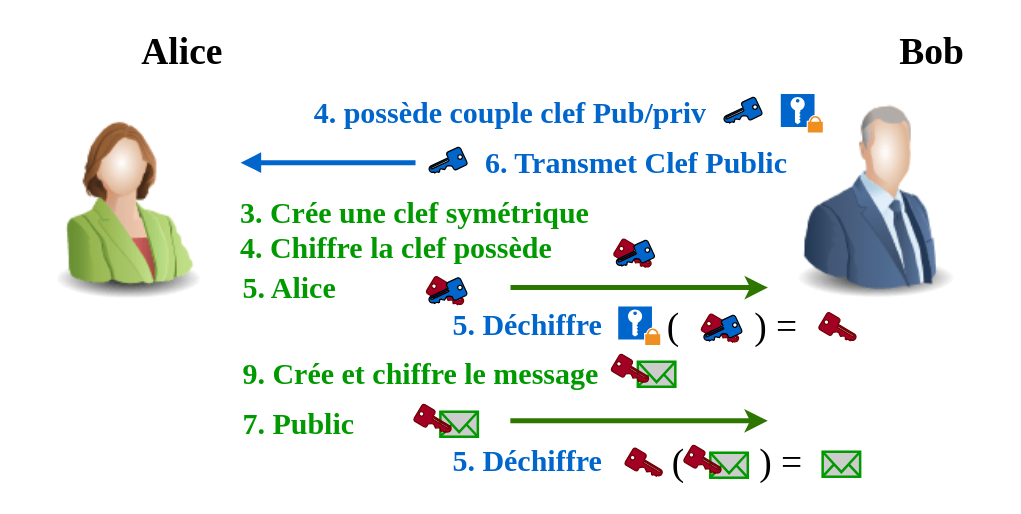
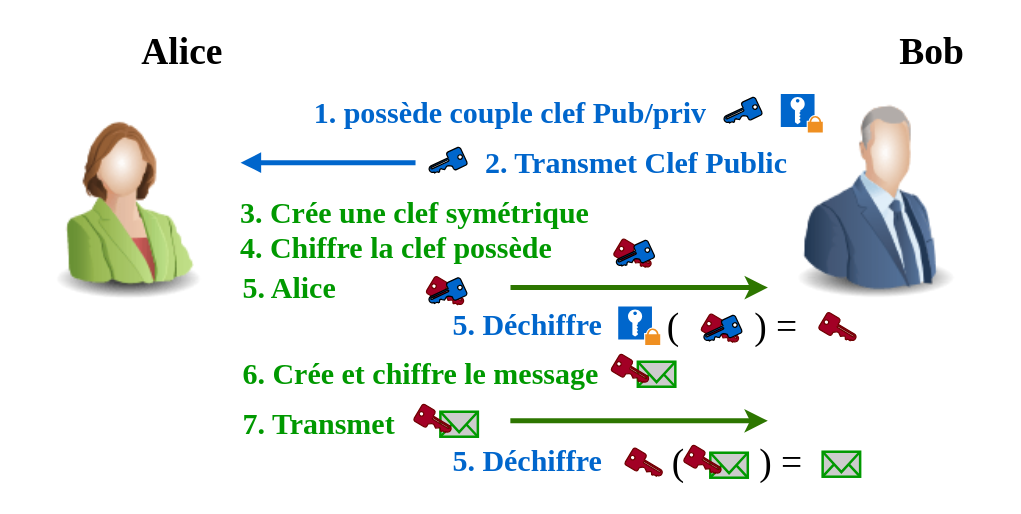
  <mxCell id="0" />
  <mxCell id="1" parent="0" />
  <mxCell id="2" value="" style="image;html=1;image=img/lib/clip_art/people/Suit_Woman_Green_128x128.png" parent="1" vertex="1"><mxGeometry x="20" y="80" width="160" height="160" as="geometry" /></mxCell>
  <mxCell id="3" value="" style="image;html=1;image=img/lib/clip_art/people/Suit_Man_Blue_128x128.png;fontFamily=Lucida Console;fontSize=20;" parent="1" vertex="1"><mxGeometry x="620" y="80" width="160" height="160" as="geometry" /></mxCell>
- <mxCell id="4" value="&lt;font color=&quot;#009900&quot;&gt;7. Public&amp;nbsp;&lt;/font&gt;" style="text;html=1;fontSize=24;fontStyle=1;verticalAlign=middle;align=left;fontFamily=Lucida Console;" parent="1" vertex="1"><mxGeometry x="191.89" y="318.82" width="130" height="40" as="geometry" /></mxCell>
+ <mxCell id="4" value="&lt;font color=&quot;#009900&quot;&gt;7. Transmet&amp;nbsp;&lt;/font&gt;" style="text;html=1;fontSize=24;fontStyle=1;verticalAlign=middle;align=left;fontFamily=Lucida Console;" parent="1" vertex="1"><mxGeometry x="191.89" y="318.82" width="130" height="40" as="geometry" /></mxCell>
  <mxCell id="5" value="&lt;font color=&quot;#000000&quot; style=&quot;font-size: 30px&quot;&gt;Alice&lt;/font&gt;" style="text;strokeColor=none;fillColor=none;html=1;fontSize=24;fontStyle=1;verticalAlign=middle;align=center;fontFamily=Lucida Console;fontColor=#009900;" parent="1" vertex="1"><mxGeometry x="95" y="20" width="100" height="40" as="geometry" /></mxCell>
  <mxCell id="6" value="&lt;font color=&quot;#000000&quot; style=&quot;font-size: 30px&quot;&gt;Bob&lt;/font&gt;" style="text;strokeColor=none;fillColor=none;html=1;fontSize=24;fontStyle=1;verticalAlign=middle;align=center;fontFamily=Lucida Console;fontColor=#009900;" parent="1" vertex="1"><mxGeometry x="695" y="20" width="100" height="40" as="geometry" /></mxCell>
  <mxCell id="7" value="" style="endArrow=classic;html=1;rounded=0;fontFamily=Lucida Console;fontSize=30;fontColor=#000000;strokeWidth=4;fillColor=#60a917;strokeColor=#2D7600;" parent="1" edge="1"><mxGeometry width="50" height="50" relative="1" as="geometry"><mxPoint x="408" y="229.5" as="sourcePoint" /><mxPoint x="614" y="229.5" as="targetPoint" /></mxGeometry></mxCell>
  <mxCell id="8" value="" style="html=1;verticalLabelPosition=bottom;align=center;labelBackgroundColor=#ffffff;verticalAlign=top;strokeWidth=2;strokeColor=#009900;shadow=0;dashed=0;shape=mxgraph.ios7.icons.mail;fontFamily=Lucida Console;fontSize=30;fontColor=#000000;fillColor=#CCCCCC;" parent="1" vertex="1"><mxGeometry x="509.89" y="288.82" width="30" height="20" as="geometry" /></mxCell>
- <mxCell id="9" value="&lt;font color=&quot;#009900&quot;&gt;9. Crée et chiffre le message&amp;nbsp;&lt;br&gt;&lt;/font&gt;" style="text;html=1;fontSize=24;fontStyle=1;verticalAlign=middle;align=left;fontFamily=Lucida Console;" parent="1" vertex="1"><mxGeometry x="191.89" y="278.82" width="130" height="40" as="geometry" /></mxCell>
+ <mxCell id="9" value="&lt;font color=&quot;#009900&quot;&gt;6. Crée et chiffre le message&amp;nbsp;&lt;br&gt;&lt;/font&gt;" style="text;html=1;fontSize=24;fontStyle=1;verticalAlign=middle;align=left;fontFamily=Lucida Console;" parent="1" vertex="1"><mxGeometry x="191.89" y="278.82" width="130" height="40" as="geometry" /></mxCell>
  <mxCell id="10" value="" style="sketch=0;aspect=fixed;pointerEvents=1;shadow=0;dashed=0;html=1;strokeColor=default;labelPosition=center;verticalLabelPosition=bottom;verticalAlign=top;align=center;fillColor=#0066CC;shape=mxgraph.mscae.enterprise.key_permissions;direction=south;fontColor=#ffffff;rotation=-25;" parent="1" vertex="1"><mxGeometry x="342" y="122.2" width="30" height="15.6" as="geometry" /></mxCell>
- <mxCell id="11" value="&lt;font color=&quot;#0066cc&quot;&gt;6. Transmet Clef Public&lt;/font&gt;" style="text;html=1;fontSize=24;fontStyle=1;verticalAlign=middle;align=left;fontFamily=Lucida Console;fontColor=#97D077;" parent="1" vertex="1"><mxGeometry x="386" y="110" width="250" height="40" as="geometry" /></mxCell>
+ <mxCell id="11" value="&lt;font color=&quot;#0066cc&quot;&gt;2. Transmet Clef Public&lt;/font&gt;" style="text;html=1;fontSize=24;fontStyle=1;verticalAlign=middle;align=left;fontFamily=Lucida Console;fontColor=#97D077;" parent="1" vertex="1"><mxGeometry x="386" y="110" width="250" height="40" as="geometry" /></mxCell>
  <mxCell id="12" value="(&amp;nbsp; &amp;nbsp; &amp;nbsp; &amp;nbsp; ) =&amp;nbsp;" style="text;html=1;align=center;verticalAlign=middle;resizable=0;points=[];autosize=1;strokeColor=none;fillColor=none;fontSize=30;fontFamily=Lucida Console;fontColor=#000000;" parent="1" vertex="1"><mxGeometry x="527.78" y="348.82" width="130" height="40" as="geometry" /></mxCell>
  <mxCell id="13" value="" style="html=1;verticalLabelPosition=bottom;align=center;labelBackgroundColor=#ffffff;verticalAlign=top;strokeWidth=2;strokeColor=#009900;shadow=0;dashed=0;shape=mxgraph.ios7.icons.mail;fontFamily=Lucida Console;fontSize=30;fontColor=#000000;fillColor=#CCCCCC;" parent="1" vertex="1"><mxGeometry x="657.78" y="360.82" width="30" height="20" as="geometry" /></mxCell>
  <mxCell id="14" value="" style="html=1;verticalAlign=bottom;labelBackgroundColor=none;endArrow=block;endFill=1;rounded=0;fontFamily=Lucida Console;fontSize=30;fontColor=#0066CC;strokeWidth=4;strokeColor=#0066CC;" parent="1" edge="1"><mxGeometry width="160" relative="1" as="geometry"><mxPoint x="332" y="129.5" as="sourcePoint" /><mxPoint x="192" y="129.5" as="targetPoint" /></mxGeometry></mxCell>
  <mxCell id="15" value="&lt;font color=&quot;#0066cc&quot;&gt;5. Déchiffre&lt;/font&gt;" style="text;html=1;fontSize=24;fontStyle=1;verticalAlign=middle;align=left;fontFamily=Lucida Console;fontColor=#97D077;" parent="1" vertex="1"><mxGeometry x="359.89" y="348.82" width="130" height="40" as="geometry" /></mxCell>
- <mxCell id="16" value="&lt;font color=&quot;#0066cc&quot;&gt;4. possède couple clef Pub/priv&lt;/font&gt;" style="text;html=1;fontSize=24;fontStyle=1;verticalAlign=middle;align=left;fontFamily=Lucida Console;fontColor=#97D077;" parent="1" vertex="1"><mxGeometry x="249" y="70" width="250" height="40" as="geometry" /></mxCell>
+ <mxCell id="16" value="&lt;font color=&quot;#0066cc&quot;&gt;1. possède couple clef Pub/priv&lt;/font&gt;" style="text;html=1;fontSize=24;fontStyle=1;verticalAlign=middle;align=left;fontFamily=Lucida Console;fontColor=#97D077;" parent="1" vertex="1"><mxGeometry x="249" y="70" width="250" height="40" as="geometry" /></mxCell>
  <mxCell id="17" value="" style="sketch=0;aspect=fixed;pointerEvents=1;shadow=0;dashed=0;html=1;strokeColor=default;labelPosition=center;verticalLabelPosition=bottom;verticalAlign=top;align=center;fillColor=#0066CC;shape=mxgraph.mscae.enterprise.key_permissions;direction=south;fontColor=#ffffff;rotation=-25;" parent="1" vertex="1"><mxGeometry x="578" y="82.2" width="30" height="15.6" as="geometry" /></mxCell>
  <mxCell id="18" value="&lt;font color=&quot;#009900&quot;&gt;3. Crée une clef symétrique&amp;nbsp;&lt;br&gt;&lt;/font&gt;" style="text;html=1;fontSize=24;fontStyle=1;verticalAlign=middle;align=left;fontFamily=Lucida Console;" parent="1" vertex="1"><mxGeometry x="190" y="150" width="130" height="40" as="geometry" /></mxCell>
  <mxCell id="19" value="&lt;font color=&quot;#009900&quot;&gt;4. Chiffre la clef possède&amp;nbsp;&lt;br&gt;&lt;/font&gt;" style="text;html=1;fontSize=24;fontStyle=1;verticalAlign=middle;align=left;fontFamily=Lucida Console;" parent="1" vertex="1"><mxGeometry x="190" y="177.8" width="130" height="40" as="geometry" /></mxCell>
  <mxCell id="20" value="&lt;font color=&quot;#009900&quot;&gt;5. Alice&amp;nbsp;&lt;/font&gt;" style="text;html=1;fontSize=24;fontStyle=1;verticalAlign=middle;align=left;fontFamily=Lucida Console;" parent="1" vertex="1"><mxGeometry x="192" y="210" width="130" height="40" as="geometry" /></mxCell>
  <mxCell id="21" value="" style="group" parent="1" vertex="1" connectable="0"><mxGeometry x="489.999" y="189.999" width="33.782" height="28.823" as="geometry" /></mxCell>
  <mxCell id="22" value="" style="sketch=0;aspect=fixed;pointerEvents=1;shadow=0;dashed=0;html=1;strokeColor=#6F0000;labelPosition=center;verticalLabelPosition=bottom;verticalAlign=top;align=center;fillColor=#a20025;shape=mxgraph.mscae.enterprise.key_permissions;direction=south;fontColor=#ffffff;rotation=31;flipV=0;flipH=1;" parent="21" vertex="1"><mxGeometry x="1.891" y="6.611" width="30" height="15.6" as="geometry" /></mxCell>
  <mxCell id="23" value="" style="sketch=0;aspect=fixed;pointerEvents=1;shadow=0;dashed=0;html=1;strokeColor=default;labelPosition=center;verticalLabelPosition=bottom;verticalAlign=top;align=center;fillColor=#0066CC;shape=mxgraph.mscae.enterprise.key_permissions;direction=south;fontColor=#ffffff;rotation=-25;" parent="21" vertex="1"><mxGeometry x="1.891" y="6.611" width="30" height="15.6" as="geometry" /></mxCell>
  <mxCell id="24" value="" style="group" parent="1" vertex="1" connectable="0"><mxGeometry x="339.999" y="219.999" width="33.782" height="28.823" as="geometry" /></mxCell>
  <mxCell id="25" value="" style="sketch=0;aspect=fixed;pointerEvents=1;shadow=0;dashed=0;html=1;strokeColor=#6F0000;labelPosition=center;verticalLabelPosition=bottom;verticalAlign=top;align=center;fillColor=#a20025;shape=mxgraph.mscae.enterprise.key_permissions;direction=south;fontColor=#ffffff;rotation=31;flipV=0;flipH=1;" parent="24" vertex="1"><mxGeometry x="1.891" y="6.611" width="30" height="15.6" as="geometry" /></mxCell>
  <mxCell id="26" value="" style="sketch=0;aspect=fixed;pointerEvents=1;shadow=0;dashed=0;html=1;strokeColor=default;labelPosition=center;verticalLabelPosition=bottom;verticalAlign=top;align=center;fillColor=#0066CC;shape=mxgraph.mscae.enterprise.key_permissions;direction=south;fontColor=#ffffff;rotation=-25;" parent="24" vertex="1"><mxGeometry x="1.891" y="6.611" width="30" height="15.6" as="geometry" /></mxCell>
  <mxCell id="27" value="&lt;font color=&quot;#0066cc&quot;&gt;5. Déchiffre&lt;/font&gt;" style="text;html=1;fontSize=24;fontStyle=1;verticalAlign=middle;align=left;fontFamily=Lucida Console;fontColor=#97D077;" parent="1" vertex="1"><mxGeometry x="360" y="240" width="130" height="40" as="geometry" /></mxCell>
  <mxCell id="28" value="(&amp;nbsp; &amp;nbsp; &amp;nbsp; &amp;nbsp; ) =&amp;nbsp;" style="text;html=1;align=center;verticalAlign=middle;resizable=0;points=[];autosize=1;strokeColor=none;fillColor=none;fontSize=30;fontFamily=Lucida Console;fontColor=#000000;" parent="1" vertex="1"><mxGeometry x="524" y="240" width="130" height="40" as="geometry" /></mxCell>
  <mxCell id="29" value="" style="group" parent="1" vertex="1" connectable="0"><mxGeometry x="559.999" y="249.999" width="33.782" height="28.823" as="geometry" /></mxCell>
  <mxCell id="30" value="" style="sketch=0;aspect=fixed;pointerEvents=1;shadow=0;dashed=0;html=1;strokeColor=#6F0000;labelPosition=center;verticalLabelPosition=bottom;verticalAlign=top;align=center;fillColor=#a20025;shape=mxgraph.mscae.enterprise.key_permissions;direction=south;fontColor=#ffffff;rotation=31;flipV=0;flipH=1;" parent="29" vertex="1"><mxGeometry x="1.891" y="6.611" width="30" height="15.6" as="geometry" /></mxCell>
  <mxCell id="31" value="" style="sketch=0;aspect=fixed;pointerEvents=1;shadow=0;dashed=0;html=1;strokeColor=default;labelPosition=center;verticalLabelPosition=bottom;verticalAlign=top;align=center;fillColor=#0066CC;shape=mxgraph.mscae.enterprise.key_permissions;direction=south;fontColor=#ffffff;rotation=-25;" parent="29" vertex="1"><mxGeometry x="1.891" y="6.611" width="30" height="15.6" as="geometry" /></mxCell>
  <mxCell id="32" value="" style="group" parent="1" vertex="1" connectable="0"><mxGeometry x="653.999" y="248.819" width="33.782" height="28.823" as="geometry" /></mxCell>
  <mxCell id="33" value="" style="sketch=0;aspect=fixed;pointerEvents=1;shadow=0;dashed=0;html=1;strokeColor=#6F0000;labelPosition=center;verticalLabelPosition=bottom;verticalAlign=top;align=center;fillColor=#a20025;shape=mxgraph.mscae.enterprise.key_permissions;direction=south;fontColor=#ffffff;rotation=31;flipV=0;flipH=1;" parent="32" vertex="1"><mxGeometry x="1.891" y="6.611" width="30" height="15.6" as="geometry" /></mxCell>
  <mxCell id="34" value="" style="sketch=0;aspect=fixed;pointerEvents=1;shadow=0;dashed=0;html=1;strokeColor=#6F0000;labelPosition=center;verticalLabelPosition=bottom;verticalAlign=top;align=center;fillColor=#a20025;shape=mxgraph.mscae.enterprise.key_permissions;direction=south;fontColor=#ffffff;rotation=31;flipV=0;flipH=1;" parent="1" vertex="1"><mxGeometry x="489.89" y="288.82" width="30" height="15.6" as="geometry" /></mxCell>
  <mxCell id="35" value="" style="html=1;verticalLabelPosition=bottom;align=center;labelBackgroundColor=#ffffff;verticalAlign=top;strokeWidth=2;strokeColor=#009900;shadow=0;dashed=0;shape=mxgraph.ios7.icons.mail;fontFamily=Lucida Console;fontSize=30;fontColor=#000000;fillColor=#CCCCCC;" parent="1" vertex="1"><mxGeometry x="351.89" y="328.82" width="30" height="20" as="geometry" /></mxCell>
  <mxCell id="36" value="" style="sketch=0;aspect=fixed;pointerEvents=1;shadow=0;dashed=0;html=1;strokeColor=#6F0000;labelPosition=center;verticalLabelPosition=bottom;verticalAlign=top;align=center;fillColor=#a20025;shape=mxgraph.mscae.enterprise.key_permissions;direction=south;fontColor=#ffffff;rotation=31;flipV=0;flipH=1;" parent="1" vertex="1"><mxGeometry x="331.89" y="328.82" width="30" height="15.6" as="geometry" /></mxCell>
  <mxCell id="37" value="" style="endArrow=classic;html=1;rounded=0;fontFamily=Lucida Console;fontSize=30;fontColor=#000000;strokeWidth=4;fillColor=#60a917;strokeColor=#2D7600;" parent="1" edge="1"><mxGeometry width="50" height="50" relative="1" as="geometry"><mxPoint x="407.89" y="336.12" as="sourcePoint" /><mxPoint x="613.89" y="336.12" as="targetPoint" /></mxGeometry></mxCell>
  <mxCell id="38" value="" style="sketch=0;aspect=fixed;pointerEvents=1;shadow=0;dashed=0;html=1;strokeColor=#6F0000;labelPosition=center;verticalLabelPosition=bottom;verticalAlign=top;align=center;fillColor=#a20025;shape=mxgraph.mscae.enterprise.key_permissions;direction=south;fontColor=#ffffff;rotation=31;flipV=0;flipH=1;" parent="1" vertex="1"><mxGeometry x="500.84" y="363.82" width="30" height="15.6" as="geometry" /></mxCell>
  <mxCell id="39" value="" style="html=1;verticalLabelPosition=bottom;align=center;labelBackgroundColor=#ffffff;verticalAlign=top;strokeWidth=2;strokeColor=#009900;shadow=0;dashed=0;shape=mxgraph.ios7.icons.mail;fontFamily=Lucida Console;fontSize=30;fontColor=#000000;fillColor=#CCCCCC;" parent="1" vertex="1"><mxGeometry x="567.89" y="361.62" width="30" height="20" as="geometry" /></mxCell>
  <mxCell id="40" value="" style="sketch=0;aspect=fixed;pointerEvents=1;shadow=0;dashed=0;html=1;strokeColor=#6F0000;labelPosition=center;verticalLabelPosition=bottom;verticalAlign=top;align=center;fillColor=#a20025;shape=mxgraph.mscae.enterprise.key_permissions;direction=south;fontColor=#ffffff;rotation=31;flipV=0;flipH=1;" parent="1" vertex="1"><mxGeometry x="547.89" y="361.62" width="30" height="15.6" as="geometry" /></mxCell>
  <mxCell id="41" value="" style="shadow=0;dashed=0;html=1;strokeColor=none;fillColor=#0066CC;labelPosition=center;verticalLabelPosition=bottom;verticalAlign=top;align=center;outlineConnect=0;shape=mxgraph.veeam.2d.private_key;labelBackgroundColor=none;labelBorderColor=none;fontFamily=Lucida Console;fontSize=30;fontColor=#0066CC;" vertex="1" parent="1"><mxGeometry x="624.29" y="74.65" width="33.6" height="30.7" as="geometry" /></mxCell>
  <mxCell id="42" value="" style="shadow=0;dashed=0;html=1;strokeColor=none;fillColor=#0066CC;labelPosition=center;verticalLabelPosition=bottom;verticalAlign=top;align=center;outlineConnect=0;shape=mxgraph.veeam.2d.private_key;labelBackgroundColor=none;labelBorderColor=none;fontFamily=Lucida Console;fontSize=30;fontColor=#0066CC;" vertex="1" parent="1"><mxGeometry x="494.2" y="244.65" width="33.6" height="30.7" as="geometry" /></mxCell>
